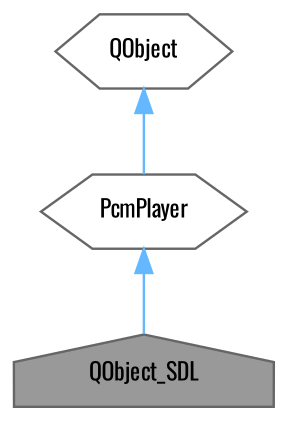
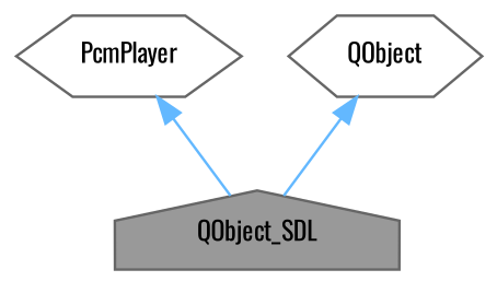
  digraph {
    fontname=Oswald
    node [color=gray40 fillcolor=white fontname=Oswald fontsize=10 shape=hexagon style=filled]
    edge [color=steelblue1 dir=back fontname=Oswald fontsize=10 labelfontname=Helvetica labelfontsize=10 style=solid]
    n1 [fillcolor=grey60 fontcolor=black height=0.2 label=QObject_SDL shape=house width=0.4]
    n2 [height=0.2 label=PcmPlayer width=0.4]
    n3 [height=0.2 label=QObject width=0.4]
    n2 -> n1
-   n3 -> n2
+   n3 -> n1
  }
